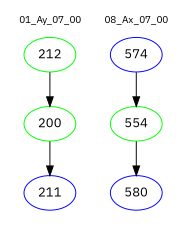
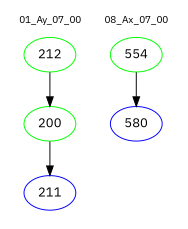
  digraph {
    fontname="IBM Plex Sans"
    node [color=green fontname="IBM Plex Sans"]
    edge [color=black fontname="IBM Plex Sans"]
    n1 [label=212]
    n2 [label=200]
    n3 [color=blue label=211]
-   n4 [color=blue label=574]
    n5 [label=554]
    n6 [color=blue label=580]
    subgraph cluster_1 {
      color=white
      fontsize=10
      label="01_Ay_07_00"
      n1
      n2
      n3
    }
    subgraph cluster_2 {
      color=white
      fontsize=10
      label="08_Ax_07_00"
-     n4
      n5
      n6
    }
    n1 -> n2
    n2 -> n3
-   n4 -> n5
    n5 -> n6
  }
